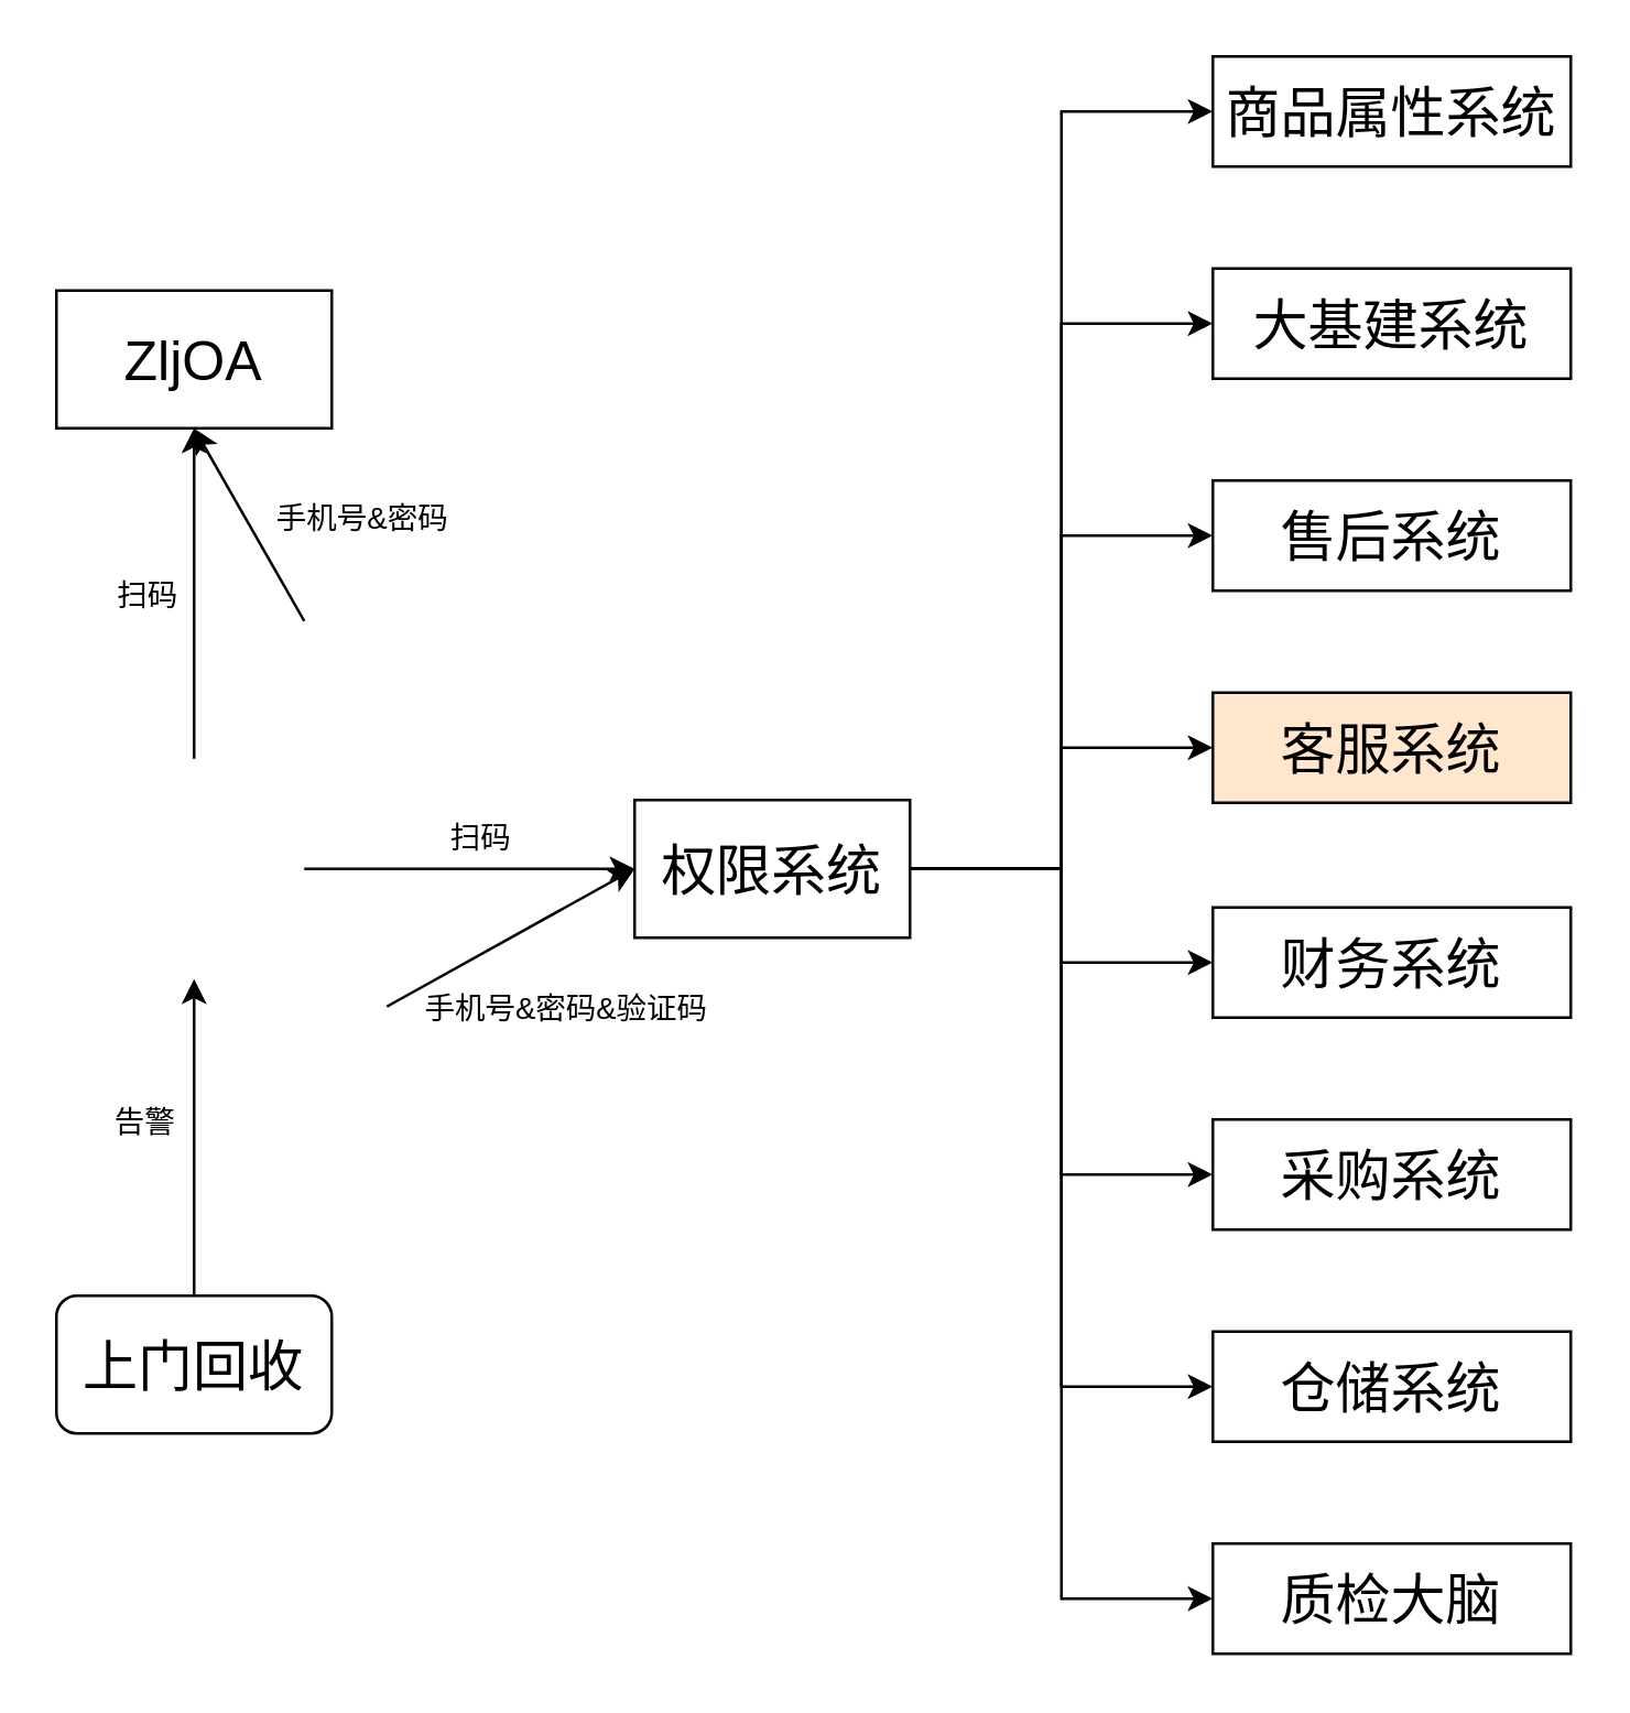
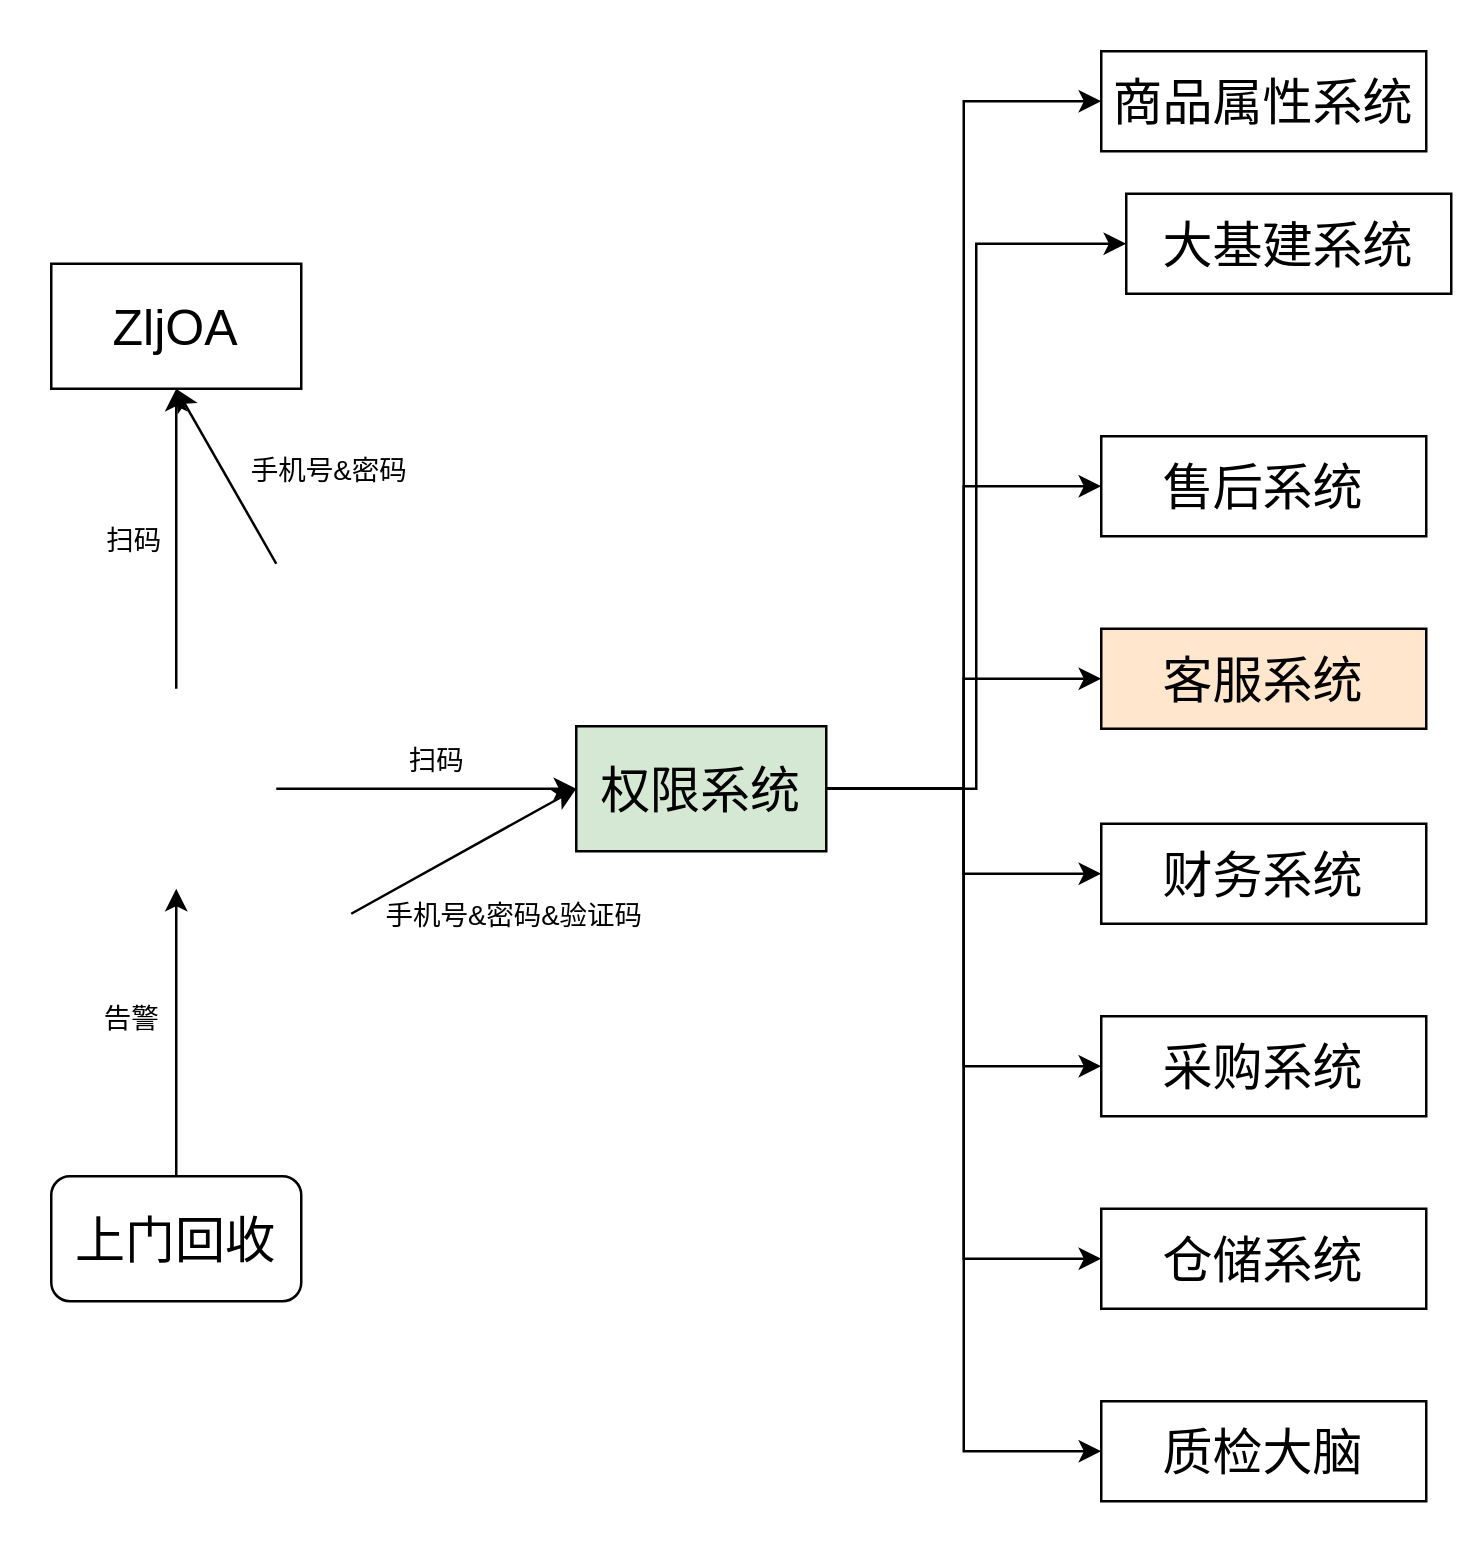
  <mxCell id="0" />
  <mxCell id="1" parent="0" />
  <mxCell id="2" style="edgeStyle=orthogonalEdgeStyle;rounded=0;orthogonalLoop=1;jettySize=auto;html=1;entryX=0.5;entryY=1;entryDx=0;entryDy=0;" edge="1" parent="1" source="5" target="15"><mxGeometry relative="1" as="geometry" /></mxCell>
  <mxCell id="3" value="扫码" style="edgeLabel;html=1;align=center;verticalAlign=middle;resizable=0;points=[];" vertex="1" connectable="0" parent="2"><mxGeometry x="-0.067" y="-2" relative="1" as="geometry"><mxPoint x="-20" y="-4" as="offset" /></mxGeometry></mxCell>
  <mxCell id="4" style="edgeStyle=orthogonalEdgeStyle;rounded=0;orthogonalLoop=1;jettySize=auto;html=1;entryX=0;entryY=0.5;entryDx=0;entryDy=0;" edge="1" parent="1" source="5" target="14"><mxGeometry relative="1" as="geometry" /></mxCell>
  <mxCell id="5" value="" style="shape=image;verticalLabelPosition=bottom;labelBackgroundColor=#ffffff;verticalAlign=top;aspect=fixed;imageAspect=0;image=https://dss0.bdstatic.com/-0U0bnSm1A5BphGlnYG/tam-ogel/4c425dfb0b604ccc2ab180a0c4a595d9_121_121.jpg;" vertex="1" parent="1"><mxGeometry x="30" y="275" width="80" height="80" as="geometry" /></mxCell>
  <mxCell id="6" style="edgeStyle=orthogonalEdgeStyle;rounded=0;orthogonalLoop=1;jettySize=auto;html=1;exitX=1;exitY=0.5;exitDx=0;exitDy=0;entryX=0;entryY=0.5;entryDx=0;entryDy=0;" edge="1" parent="1" source="14" target="16"><mxGeometry relative="1" as="geometry" /></mxCell>
  <mxCell id="7" style="edgeStyle=orthogonalEdgeStyle;rounded=0;orthogonalLoop=1;jettySize=auto;html=1;entryX=0;entryY=0.5;entryDx=0;entryDy=0;" edge="1" parent="1" source="14" target="17"><mxGeometry relative="1" as="geometry" /></mxCell>
  <mxCell id="8" style="edgeStyle=orthogonalEdgeStyle;rounded=0;orthogonalLoop=1;jettySize=auto;html=1;entryX=0;entryY=0.5;entryDx=0;entryDy=0;" edge="1" parent="1" source="14" target="18"><mxGeometry relative="1" as="geometry" /></mxCell>
  <mxCell id="9" style="edgeStyle=orthogonalEdgeStyle;rounded=0;orthogonalLoop=1;jettySize=auto;html=1;entryX=0;entryY=0.5;entryDx=0;entryDy=0;" edge="1" parent="1" source="14" target="19"><mxGeometry relative="1" as="geometry" /></mxCell>
  <mxCell id="10" style="edgeStyle=orthogonalEdgeStyle;rounded=0;orthogonalLoop=1;jettySize=auto;html=1;entryX=0;entryY=0.5;entryDx=0;entryDy=0;" edge="1" parent="1" source="14" target="20"><mxGeometry relative="1" as="geometry" /></mxCell>
  <mxCell id="11" style="edgeStyle=orthogonalEdgeStyle;rounded=0;orthogonalLoop=1;jettySize=auto;html=1;entryX=0;entryY=0.5;entryDx=0;entryDy=0;" edge="1" parent="1" source="14" target="21"><mxGeometry relative="1" as="geometry" /></mxCell>
  <mxCell id="12" style="edgeStyle=orthogonalEdgeStyle;rounded=0;orthogonalLoop=1;jettySize=auto;html=1;entryX=0;entryY=0.5;entryDx=0;entryDy=0;" edge="1" parent="1" source="14" target="30"><mxGeometry relative="1" as="geometry" /></mxCell>
  <mxCell id="13" style="edgeStyle=orthogonalEdgeStyle;rounded=0;orthogonalLoop=1;jettySize=auto;html=1;entryX=0;entryY=0.5;entryDx=0;entryDy=0;" edge="1" parent="1" source="14" target="31"><mxGeometry relative="1" as="geometry" /></mxCell>
- <mxCell id="14" value="&lt;font style=&quot;font-size: 20px&quot;&gt;权限系统&lt;/font&gt;" style="rounded=0;whiteSpace=wrap;html=1;" vertex="1" parent="1"><mxGeometry x="230" y="290" width="100" height="50" as="geometry" /></mxCell>
+ <mxCell id="14" value="&lt;font style=&quot;font-size: 20px&quot;&gt;权限系统&lt;/font&gt;" style="rounded=0;whiteSpace=wrap;html=1;fillColor=#d5e8d4;" vertex="1" parent="1"><mxGeometry x="230" y="290" width="100" height="50" as="geometry" /></mxCell>
  <mxCell id="15" value="&lt;font style=&quot;font-size: 20px&quot;&gt;ZljOA&lt;/font&gt;" style="rounded=0;whiteSpace=wrap;html=1;" vertex="1" parent="1"><mxGeometry x="20" y="105" width="100" height="50" as="geometry" /></mxCell>
  <mxCell id="16" value="&lt;font style=&quot;font-size: 20px&quot;&gt;商品属性系统&lt;/font&gt;" style="rounded=0;whiteSpace=wrap;html=1;" vertex="1" parent="1"><mxGeometry x="440" y="20" width="130" height="40" as="geometry" /></mxCell>
- <mxCell id="17" value="&lt;font style=&quot;font-size: 20px&quot;&gt;大基建系统&lt;/font&gt;" style="rounded=0;whiteSpace=wrap;html=1;" vertex="1" parent="1"><mxGeometry x="440" y="97" width="130" height="40" as="geometry" /></mxCell>
+ <mxCell id="17" value="&lt;font style=&quot;font-size: 20px&quot;&gt;大基建系统&lt;/font&gt;" style="rounded=0;whiteSpace=wrap;html=1;" vertex="1" parent="1"><mxGeometry x="450" y="77" width="130" height="40" as="geometry" /></mxCell>
  <mxCell id="18" value="&lt;font style=&quot;font-size: 20px&quot;&gt;售后系统&lt;/font&gt;" style="rounded=0;whiteSpace=wrap;html=1;" vertex="1" parent="1"><mxGeometry x="440" y="174" width="130" height="40" as="geometry" /></mxCell>
  <mxCell id="19" value="&lt;font style=&quot;font-size: 20px&quot;&gt;客服系统&lt;/font&gt;" style="rounded=0;whiteSpace=wrap;html=1;fillColor=#ffe6cc;" vertex="1" parent="1"><mxGeometry x="440" y="251" width="130" height="40" as="geometry" /></mxCell>
  <mxCell id="20" value="&lt;font style=&quot;font-size: 20px&quot;&gt;财务系统&lt;/font&gt;" style="rounded=0;whiteSpace=wrap;html=1;" vertex="1" parent="1"><mxGeometry x="440" y="329" width="130" height="40" as="geometry" /></mxCell>
  <mxCell id="21" value="&lt;font style=&quot;font-size: 20px&quot;&gt;采购系统&lt;/font&gt;" style="rounded=0;whiteSpace=wrap;html=1;" vertex="1" parent="1"><mxGeometry x="440" y="406" width="130" height="40" as="geometry" /></mxCell>
  <mxCell id="22" value="扫码" style="edgeLabel;html=1;align=center;verticalAlign=middle;resizable=0;points=[];" vertex="1" connectable="0" parent="1"><mxGeometry x="62" y="225" as="geometry"><mxPoint x="111" y="78" as="offset" /></mxGeometry></mxCell>
  <mxCell id="23" value="" style="endArrow=classic;html=1;entryX=0.5;entryY=1;entryDx=0;entryDy=0;" edge="1" parent="1" target="15"><mxGeometry width="50" height="50" relative="1" as="geometry"><mxPoint x="110" y="225" as="sourcePoint" /><mxPoint x="10" y="195" as="targetPoint" /></mxGeometry></mxCell>
  <mxCell id="24" value="手机号&amp;amp;密码" style="edgeLabel;html=1;align=center;verticalAlign=middle;resizable=0;points=[];" vertex="1" connectable="0" parent="23"><mxGeometry x="0.065" y="-1" relative="1" as="geometry"><mxPoint x="40.47" as="offset" /></mxGeometry></mxCell>
  <mxCell id="25" value="" style="endArrow=classic;html=1;entryX=0;entryY=0.5;entryDx=0;entryDy=0;" edge="1" parent="1" target="14"><mxGeometry width="50" height="50" relative="1" as="geometry"><mxPoint x="140" y="365" as="sourcePoint" /><mxPoint x="80" y="165" as="targetPoint" /></mxGeometry></mxCell>
  <mxCell id="26" value="手机号&amp;amp;密码&amp;amp;验证码" style="edgeLabel;html=1;align=center;verticalAlign=middle;resizable=0;points=[];" vertex="1" connectable="0" parent="25"><mxGeometry x="0.065" y="-1" relative="1" as="geometry"><mxPoint x="15.44" y="25.84" as="offset" /></mxGeometry></mxCell>
  <mxCell id="27" style="edgeStyle=orthogonalEdgeStyle;rounded=0;orthogonalLoop=1;jettySize=auto;html=1;exitX=0.5;exitY=0;exitDx=0;exitDy=0;entryX=0.5;entryY=1;entryDx=0;entryDy=0;" edge="1" parent="1" source="29" target="5"><mxGeometry relative="1" as="geometry" /></mxCell>
  <mxCell id="28" value="告警" style="edgeLabel;html=1;align=center;verticalAlign=middle;resizable=0;points=[];" vertex="1" connectable="0" parent="27"><mxGeometry x="0.113" relative="1" as="geometry"><mxPoint x="-19" as="offset" /></mxGeometry></mxCell>
  <mxCell id="29" value="&lt;font style=&quot;font-size: 20px&quot;&gt;上门回收&lt;/font&gt;" style="whiteSpace=wrap;html=1;rounded=1;" vertex="1" parent="1"><mxGeometry x="20" y="470" width="100" height="50" as="geometry" /></mxCell>
  <mxCell id="30" value="&lt;span style=&quot;font-size: 20px&quot;&gt;仓储系统&lt;/span&gt;" style="rounded=0;whiteSpace=wrap;html=1;" vertex="1" parent="1"><mxGeometry x="440" y="483" width="130" height="40" as="geometry" /></mxCell>
  <mxCell id="31" value="&lt;span style=&quot;font-size: 20px&quot;&gt;质检大脑&lt;/span&gt;" style="rounded=0;whiteSpace=wrap;html=1;" vertex="1" parent="1"><mxGeometry x="440" y="560" width="130" height="40" as="geometry" /></mxCell>
